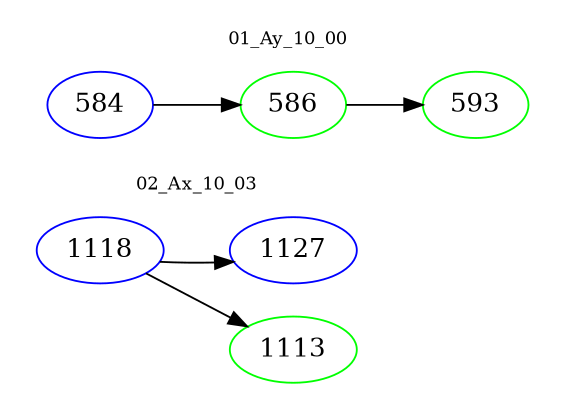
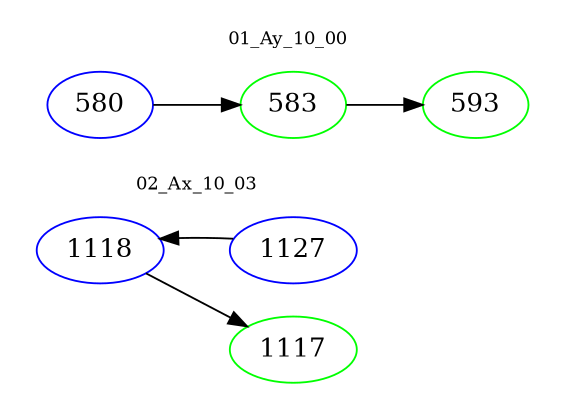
  digraph {
    rankdir=LR
    node [color=blue]
    edge [color=black]
    n1 [label=1118]
-   n2 [color=green label=1113]
+   n2 [color=green label=1117]
    n3 [label=1127]
-   n4 [label=584]
-   n5 [color=green label=586]
+   n4 [label=580]
+   n5 [color=green label=583]
    n6 [color=green label=593]
    subgraph cluster_1 {
      color=white
      fontsize=10
      label="02_Ax_10_03"
      n1
      n2
      n3
    }
    subgraph cluster_2 {
      color=white
      fontsize=10
      label="01_Ay_10_00"
      n4
      n5
      n6
    }
    n1 -> n2
-   n1 -> n3
+   n3 -> n1
    n4 -> n5
    n5 -> n6
  }
